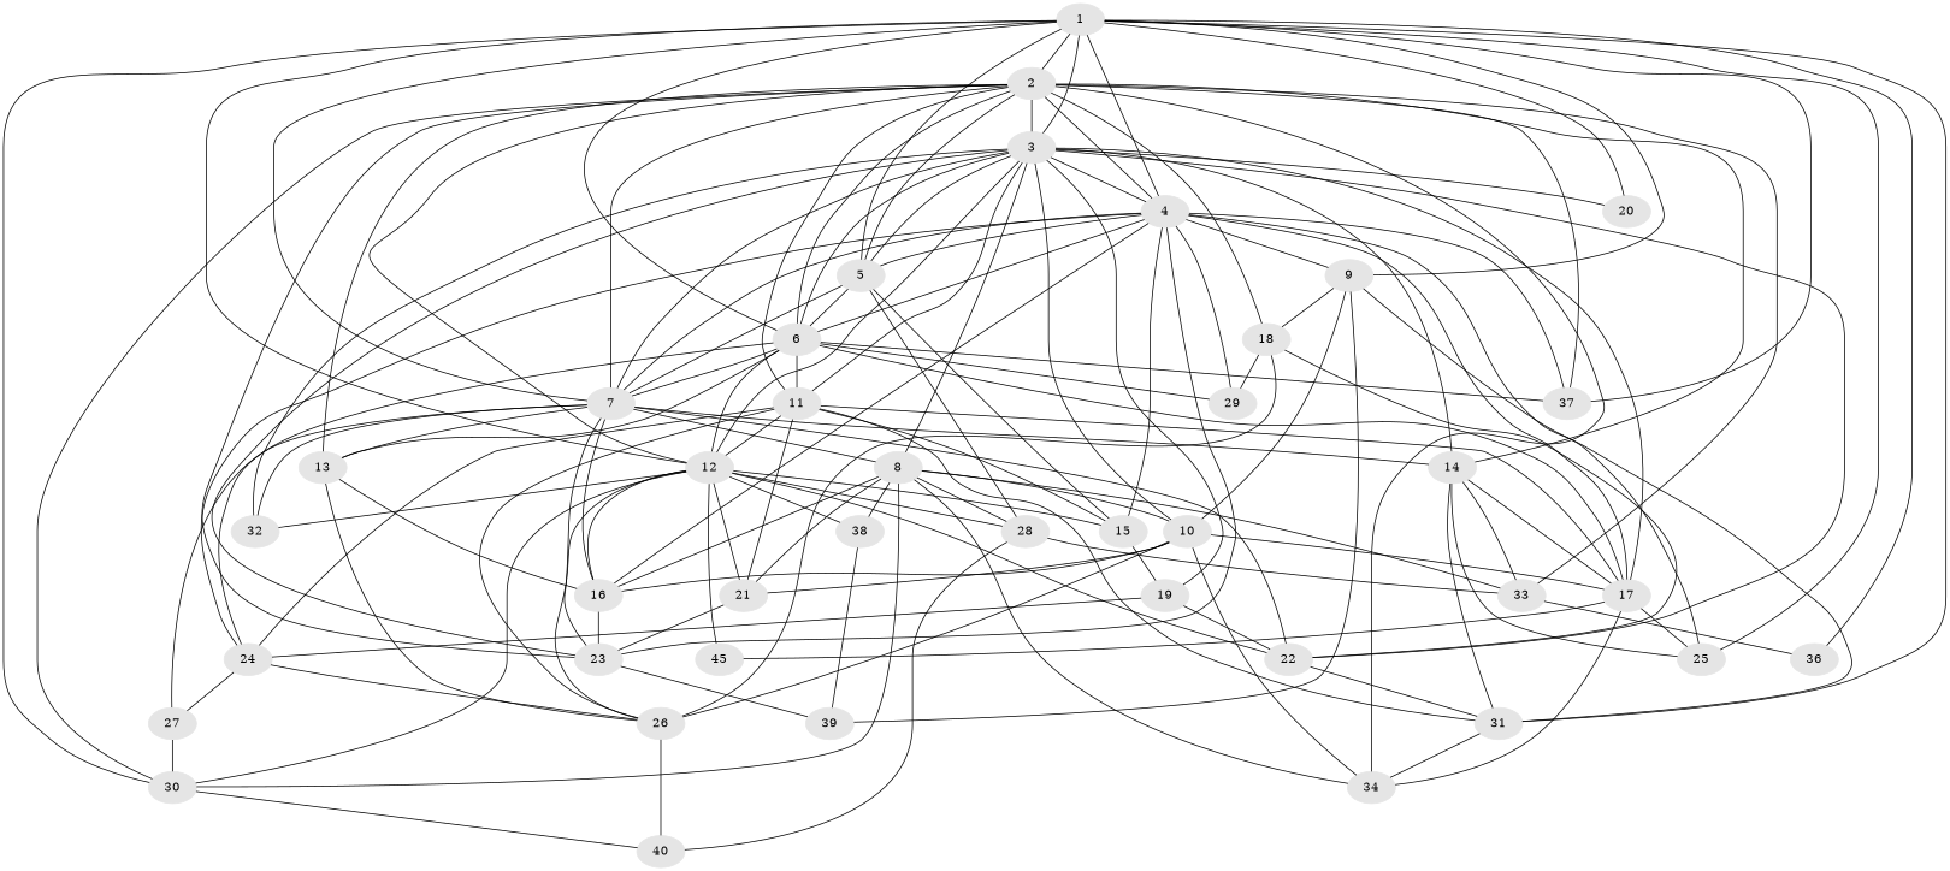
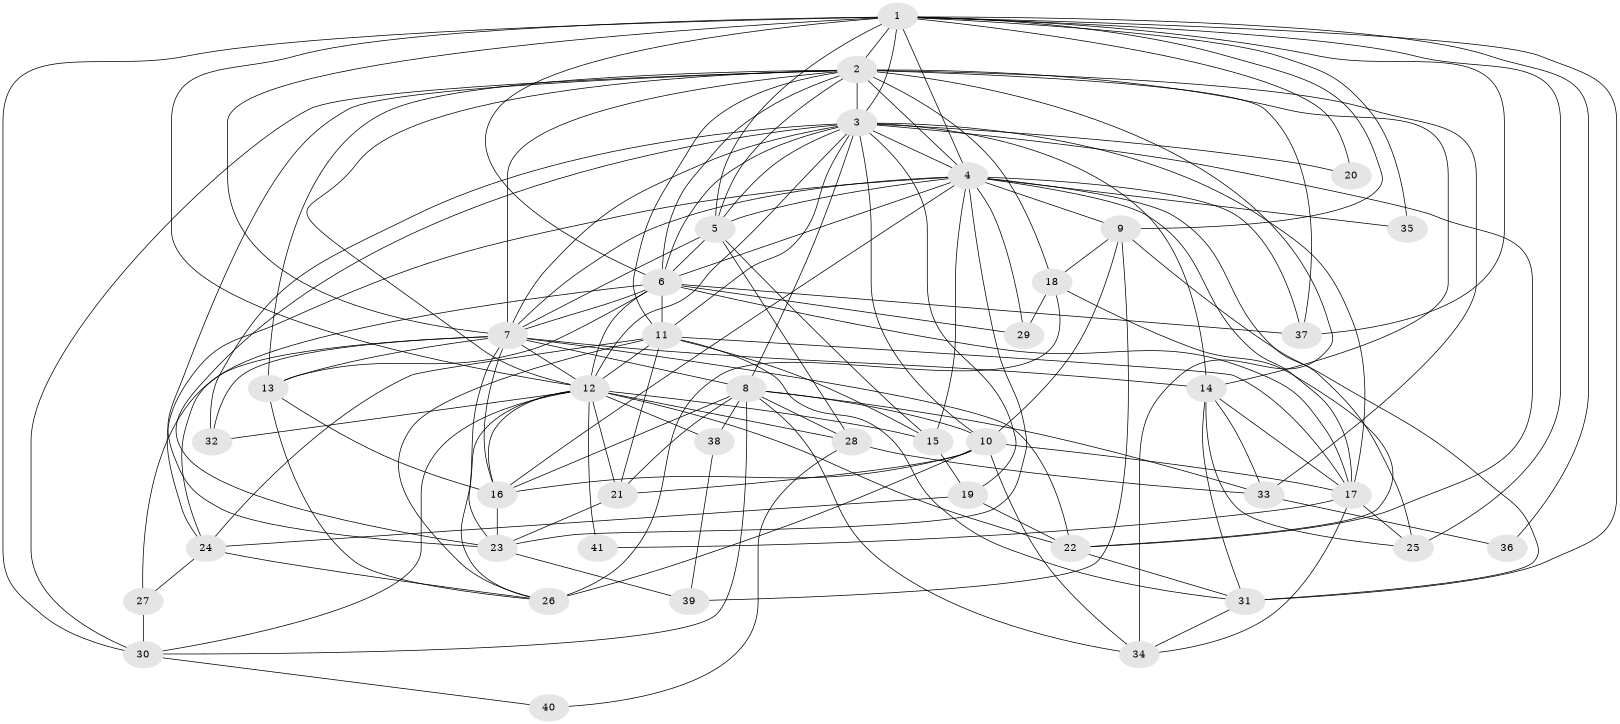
  graph {
    node [color=gray90 style=filled]
    edge [weight=1.0]
    1
    2
    3
    4
    5
    6
    7
    9
    12
    20
    25
    30
    31
+   35
    36
    37
    11
    13
    14
    18
    23
    33
    34
    8
    10
    17
    19
    22
    32
    15
    16
    24
    29
    28
    27
    39
    21
    38
    26
-   41 [label=45]
+   41
    40
    1 -- 2 [weight=4.0]
    1 -- 3 [weight=4.0]
    1 -- 4 [weight=2.0]
    1 -- 5 [weight=3.0]
    1 -- 6 [weight=2.0]
    1 -- 7 [weight=2.0]
    1 -- 9 [weight=2.0]
    1 -- 12
    1 -- 20
    1 -- 25
    1 -- 30
    1 -- 31 [weight=3.0]
+   1 -- 35 [weight=2.0]
    1 -- 36
    1 -- 37
    2 -- 3 [weight=4.0]
    2 -- 4 [weight=2.0]
    2 -- 5 [weight=2.0]
    2 -- 6 [weight=3.0]
    2 -- 7 [weight=2.0]
    2 -- 12 [weight=2.0]
    2 -- 30 [weight=2.0]
    2 -- 37
    2 -- 11
    2 -- 13
    2 -- 14
    2 -- 18 [weight=2.0]
    2 -- 23
    2 -- 33
    2 -- 34 [weight=4.0]
    3 -- 4 [weight=3.0]
    3 -- 5 [weight=2.0]
    3 -- 6 [weight=2.0]
    3 -- 7 [weight=3.0]
    3 -- 12 [weight=2.0]
    3 -- 20
    3 -- 11
    3 -- 14
    3 -- 23
    3 -- 8
    3 -- 10 [weight=2.0]
    3 -- 17
    3 -- 19 [weight=3.0]
    3 -- 22
    3 -- 32
    4 -- 5
    4 -- 6
    4 -- 7
    4 -- 9
    4 -- 25
+   4 -- 35
    4 -- 37
    4 -- 23 [weight=2.0]
    4 -- 17 [weight=5.0]
    4 -- 15
    4 -- 16
    4 -- 24
    4 -- 29
    5 -- 6 [weight=7.0]
    5 -- 7
    5 -- 15
    5 -- 28
    6 -- 7
    6 -- 12 [weight=5.0]
    6 -- 37 [weight=2.0]
    6 -- 11 [weight=6.0]
    6 -- 13 [weight=2.0]
    6 -- 17
    6 -- 24
    6 -- 29
+   7 -- 12
    7 -- 13
    7 -- 14 [weight=2.0]
    7 -- 23
    7 -- 8
    7 -- 22
    7 -- 32
    7 -- 16 [weight=2.0]
    7 -- 27 [weight=3.0]
    9 -- 31
    9 -- 18
    9 -- 10
    9 -- 39
    12 -- 30
    12 -- 22
    12 -- 32
    12 -- 15
    12 -- 16
    12 -- 28
    12 -- 21
    12 -- 38
    12 -- 26
    12 -- 41
    30 -- 40
    31 -- 34
    11 -- 12
    11 -- 31
    11 -- 17
    11 -- 15
    11 -- 24
    11 -- 21
    11 -- 26
    13 -- 16
    13 -- 26
    14 -- 25
    14 -- 31
    14 -- 33
    14 -- 17
    18 -- 22
    18 -- 29
    18 -- 26
    23 -- 39
    33 -- 36
    8 -- 30
    8 -- 33
    8 -- 34
    8 -- 10 [weight=2.0]
    8 -- 16
    8 -- 28
    8 -- 21
    8 -- 38
    10 -- 34
    10 -- 17
    10 -- 16
    10 -- 21
    10 -- 26 [weight=3.0]
    17 -- 25
    17 -- 34
    17 -- 41
    19 -- 22
    19 -- 24
    22 -- 31
    15 -- 19
    16 -- 23 [weight=7.0]
    24 -- 27
    24 -- 26
    28 -- 33
    28 -- 40
    27 -- 30
    21 -- 23
    38 -- 39
-   26 -- 40
  }
